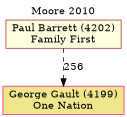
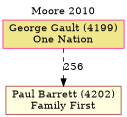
  digraph {
    label="Moore 2010"
    labelloc=t
    mclimit=10
    node [shape=box style=filled]
    n1 [label="Paul Barrett (4202)\nFamily First" fillcolor=lightyellow color=brown]
    n2 [label="George Gault (4199)\nOne Nation" fillcolor=khaki color=deeppink]
-   n1 -> n2 [label=256 style=dashed]
+   n2 -> n1 [label=256 style=dashed]
  }
